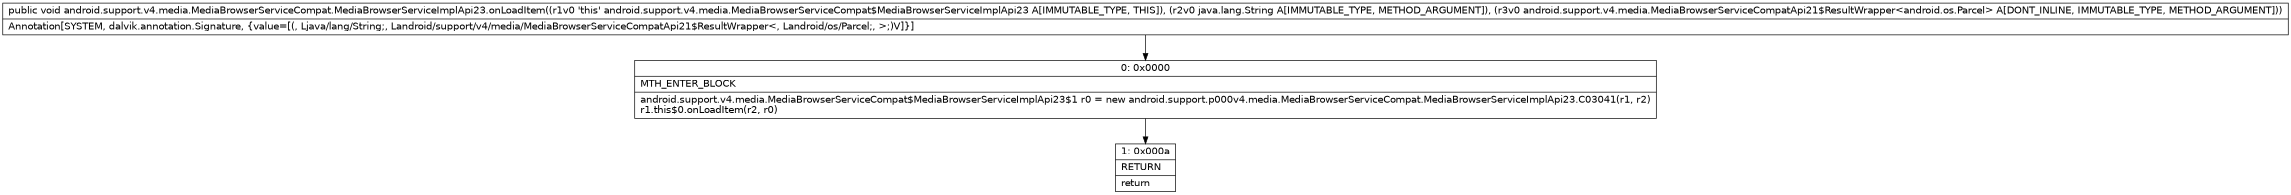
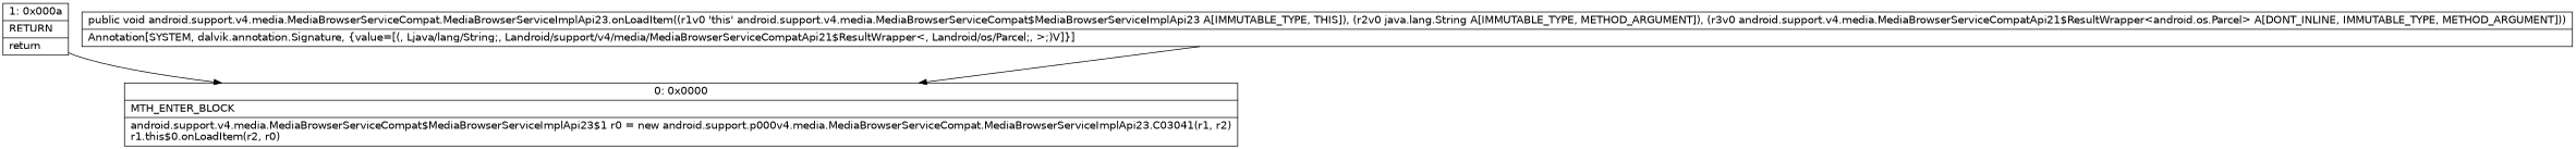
  digraph {
    fontname="DejaVu Sans"
    node [shape=record fontname="DejaVu Sans"]
    edge [fontname="DejaVu Sans"]
    n1 [label="{0\:\ 0x0000|MTH_ENTER_BLOCK\l|android.support.v4.media.MediaBrowserServiceCompat$MediaBrowserServiceImplApi23$1 r0 = new android.support.p000v4.media.MediaBrowserServiceCompat.MediaBrowserServiceImplApi23.C03041(r1, r2)\lr1.this$0.onLoadItem(r2, r0)\l}"]
    n2 [label="{1\:\ 0x000a|RETURN\l|return\l}"]
    n3 [label="{public void android.support.v4.media.MediaBrowserServiceCompat.MediaBrowserServiceImplApi23.onLoadItem((r1v0 'this' android.support.v4.media.MediaBrowserServiceCompat$MediaBrowserServiceImplApi23 A[IMMUTABLE_TYPE, THIS]), (r2v0 java.lang.String A[IMMUTABLE_TYPE, METHOD_ARGUMENT]), (r3v0 android.support.v4.media.MediaBrowserServiceCompatApi21$ResultWrapper\<android.os.Parcel\> A[DONT_INLINE, IMMUTABLE_TYPE, METHOD_ARGUMENT]))  | Annotation[SYSTEM, dalvik.annotation.Signature, \{value=[(, Ljava\/lang\/String;, Landroid\/support\/v4\/media\/MediaBrowserServiceCompatApi21$ResultWrapper\<, Landroid\/os\/Parcel;, \>;)V]\}]\l}"]
-   n1 -> n2
+   n2 -> n1
    n3 -> n1
  }
